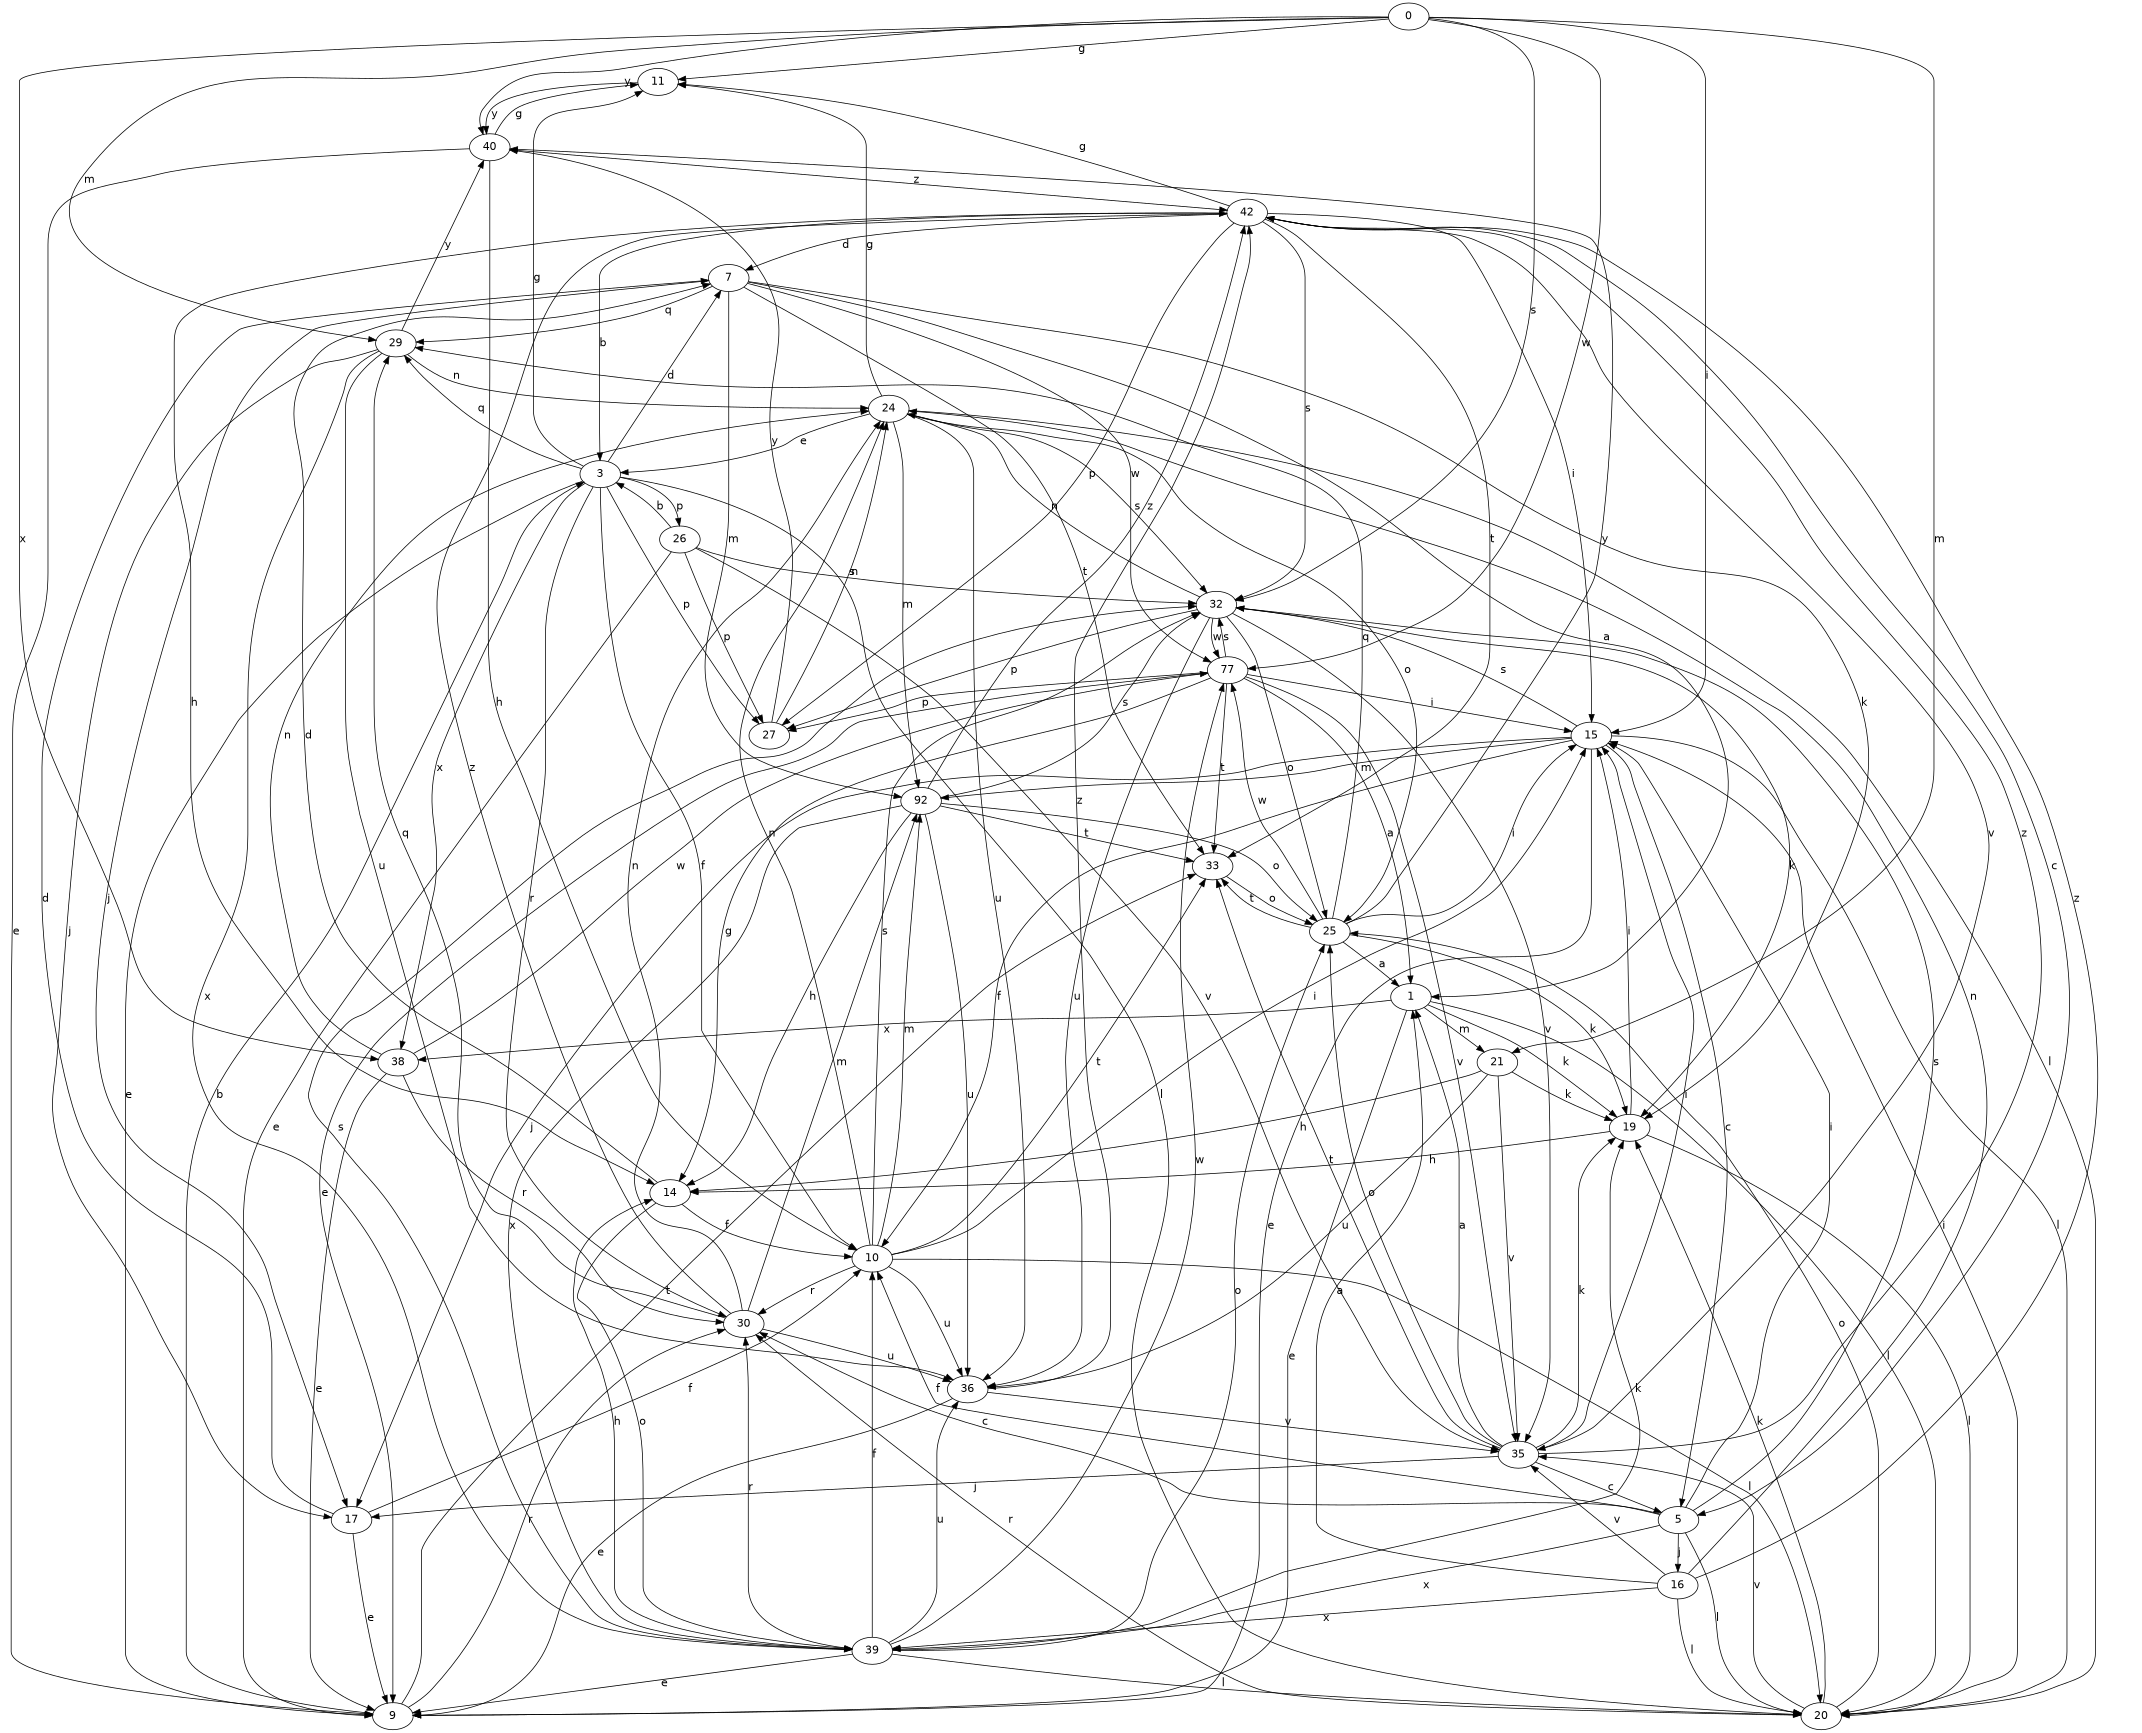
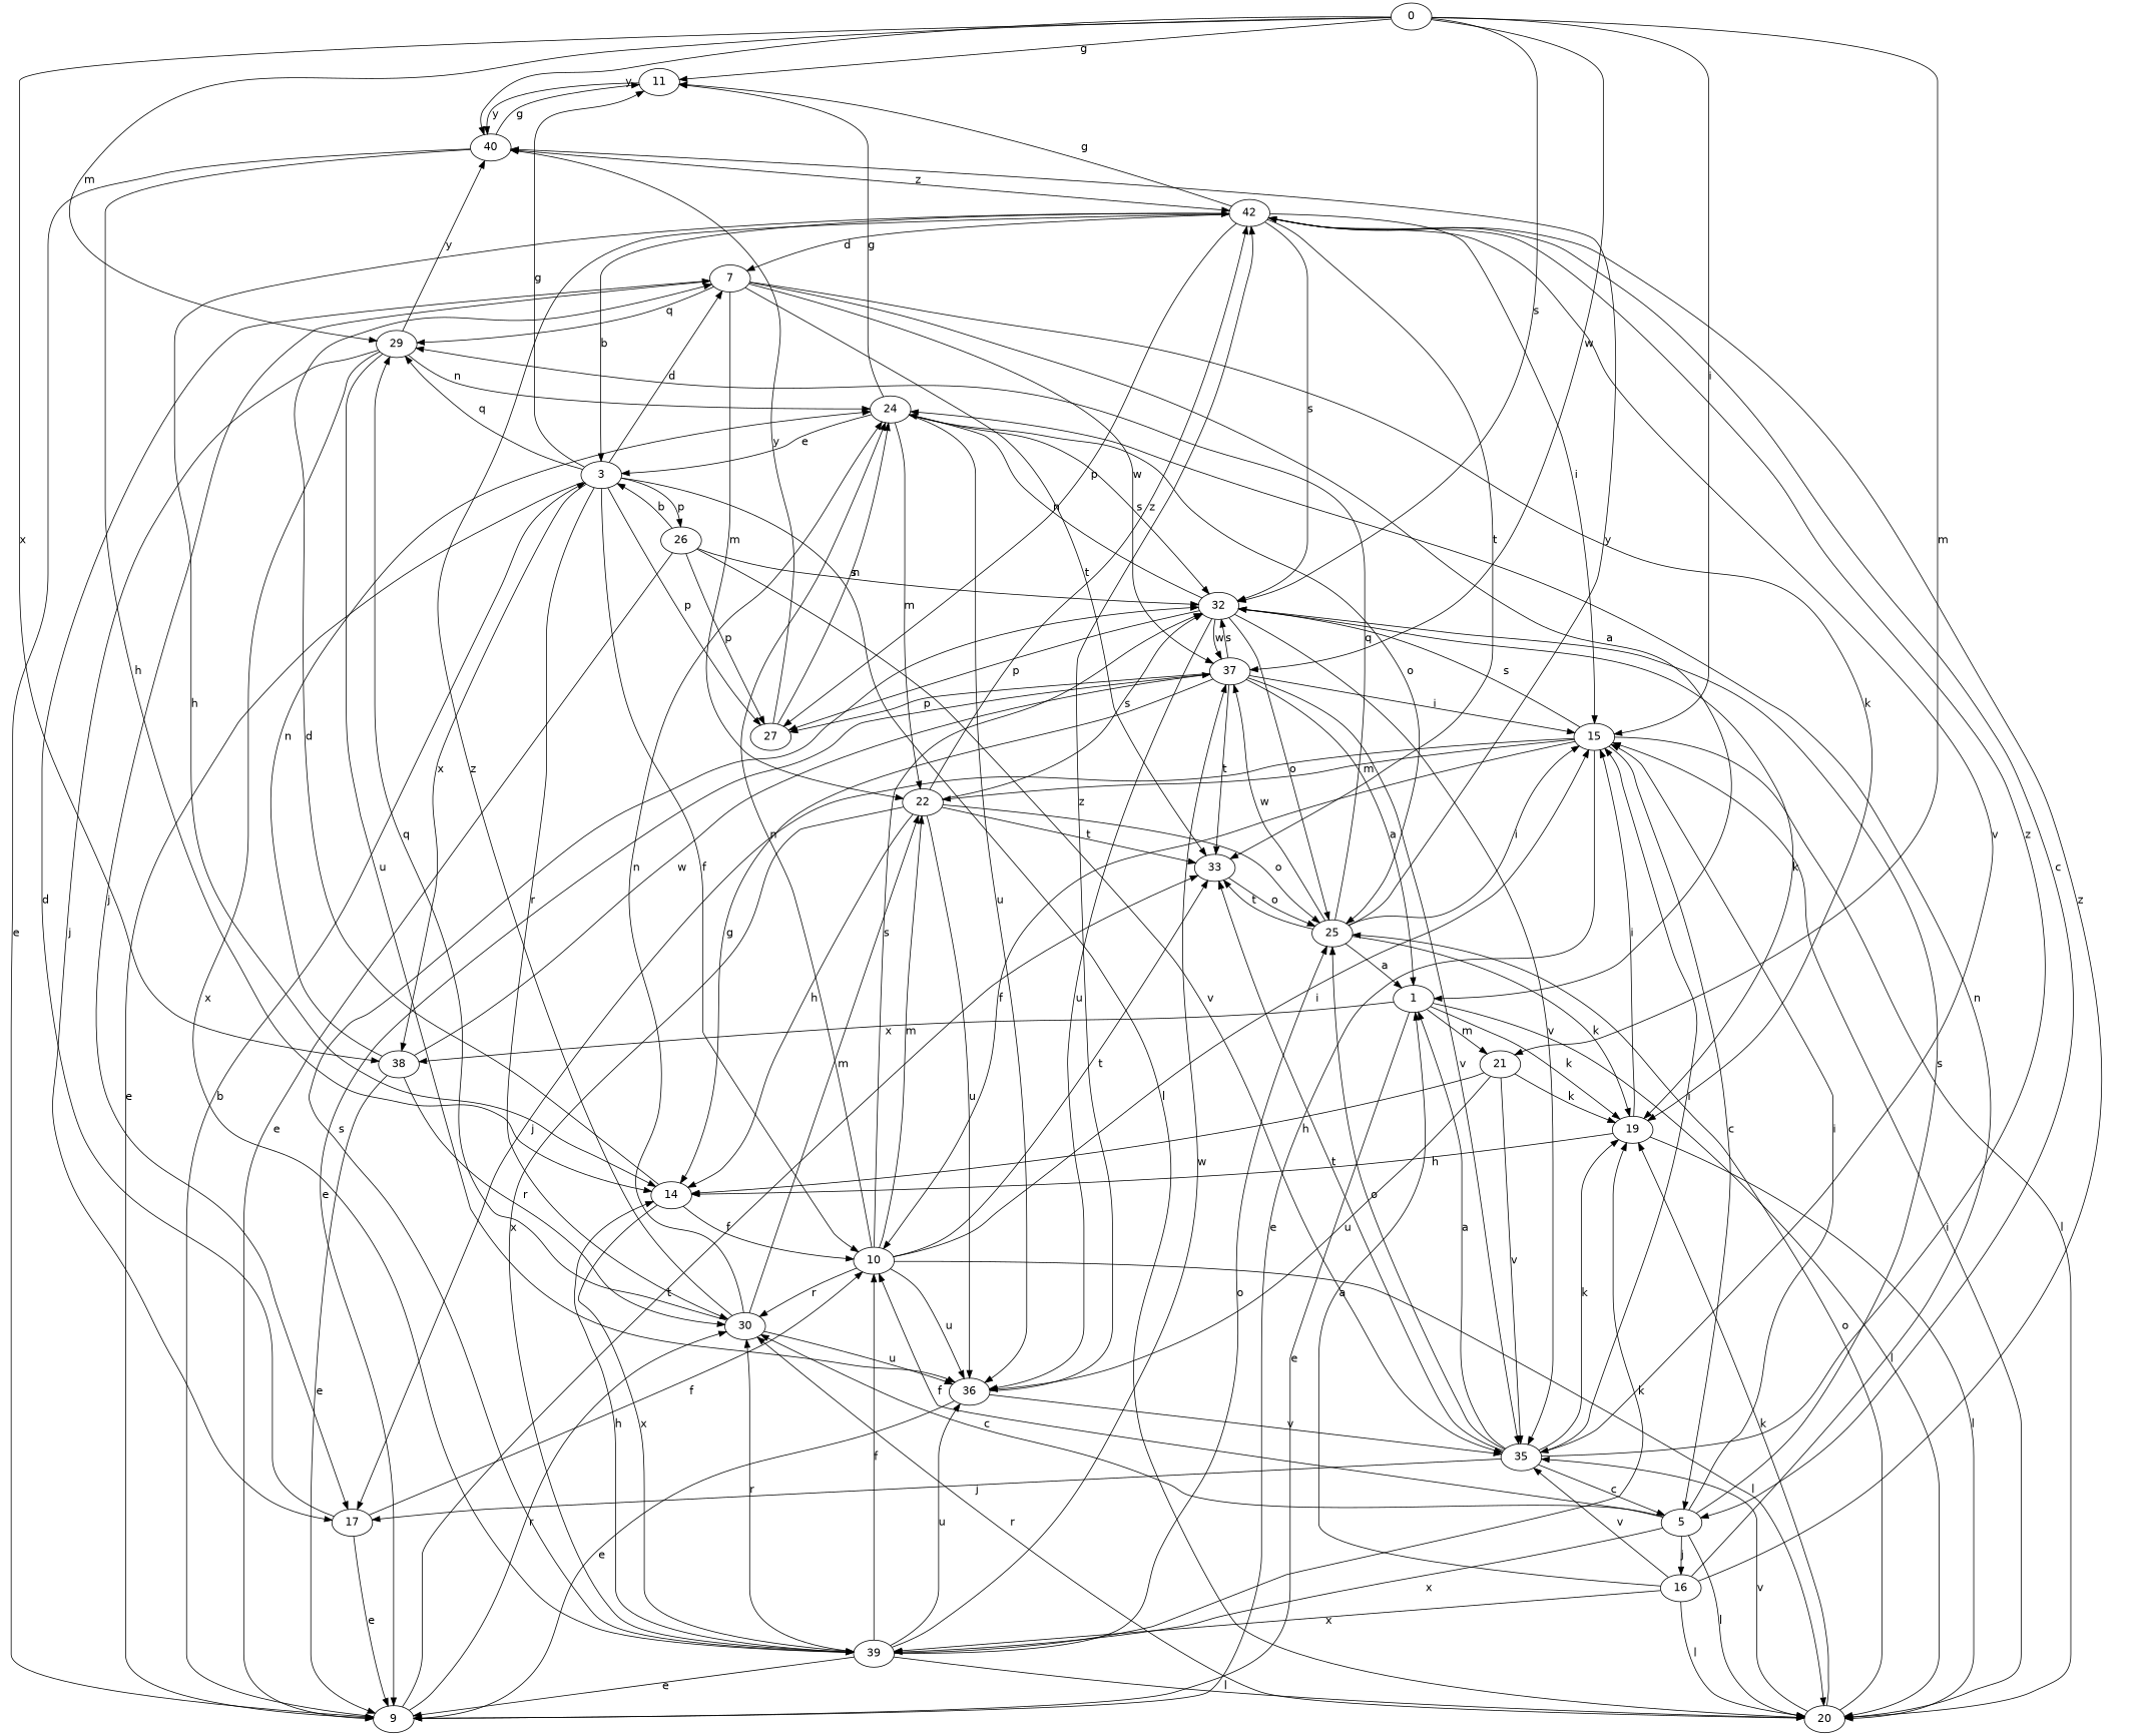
  strict digraph {
    fontname="DejaVu Sans"
    node [fontname="DejaVu Sans"]
    edge [fontname="DejaVu Sans"]
    0
    11
    15
    21
    29
    32
-   37 [label=77]
+   37
    38
    40
    9
    20
    10
    5
    17
-   22 [label=92]
+   22
    19
    n17 [label=36]
    14
    35
    39
    24
    27
    25
    1
    33
    30
    42
    3
    7
    26
    16
    0 -> 11 [label=g]
    0 -> 15 [label=i]
    0 -> 21 [label=m]
    0 -> 29 [label=m]
    0 -> 32 [label=s]
    0 -> 37 [label=w]
    0 -> 38 [label=x]
    0 -> 40 [label=y]
    11 -> 40 [label=y]
    15 -> 32 [label=s]
    15 -> 9 [label=e]
    15 -> 20 [label=l]
    15 -> 10 [label=f]
    15 -> 5 [label=c]
    15 -> 17 [label=j]
    15 -> 22 [label=m]
    21 -> 19 [label=k]
    21 -> n17 [label=u]
    21 -> 14 [label=h]
    21 -> 35 [label=v]
    29 -> 40 [label=y]
    29 -> 17 [label=j]
    29 -> n17 [label=u]
    29 -> 39 [label=x]
    29 -> 24 [label=n]
    32 -> 37 [label=w]
    32 -> 19 [label=k]
    32 -> n17 [label=u]
    32 -> 35 [label=v]
    32 -> 24 [label=n]
    32 -> 27 [label=p]
    32 -> 25 [label=o]
    37 -> 15 [label=i]
    37 -> 32 [label=s]
    37 -> 9 [label=e]
    37 -> 14 [label=g]
    37 -> 35 [label=v]
    37 -> 27 [label=p]
    37 -> 1 [label=a]
    37 -> 33 [label=t]
    38 -> 37 [label=w]
    38 -> 9 [label=e]
    38 -> 24 [label=n]
    38 -> 30 [label=r]
    40 -> 11 [label=g]
    40 -> 9 [label=e]
-   40 -> 10 [label=h]
+   40 -> 14 [label=h]
    40 -> 42 [label=z]
    9 -> 33 [label=t]
    9 -> 30 [label=r]
    9 -> 3 [label=b]
    20 -> 15 [label=i]
    20 -> 19 [label=k]
    20 -> 35 [label=v]
    20 -> 25 [label=o]
    20 -> 30 [label=r]
    10 -> 15 [label=i]
    10 -> 32 [label=s]
    10 -> 20 [label=l]
    10 -> 22 [label=m]
    10 -> n17 [label=u]
    10 -> 24 [label=n]
    10 -> 33 [label=t]
    10 -> 30 [label=r]
    5 -> 15 [label=i]
    5 -> 32 [label=s]
    5 -> 20 [label=l]
    5 -> 10 [label=f]
    5 -> 39 [label=x]
    5 -> 30 [label=c]
    5 -> 16 [label=j]
    17 -> 9 [label=e]
    17 -> 10 [label=f]
    17 -> 7 [label=d]
    22 -> 32 [label=s]
    22 -> n17 [label=u]
    22 -> 14 [label=h]
    22 -> 39 [label=x]
    22 -> 25 [label=o]
    22 -> 33 [label=t]
    22 -> 42 [label=z]
    19 -> 15 [label=i]
    19 -> 20 [label=l]
    19 -> 14 [label=h]
    n17 -> 9 [label=e]
    n17 -> 35 [label=v]
    n17 -> 42 [label=z]
    14 -> 10 [label=f]
-   14 -> 39 [label=o]
+   14 -> 39 [label=x]
    14 -> 7 [label=d]
    35 -> 15 [label=i]
    35 -> 5 [label=c]
    35 -> 17 [label=j]
    35 -> 19 [label=k]
    35 -> 25 [label=o]
    35 -> 1 [label=a]
    35 -> 33 [label=t]
    35 -> 42 [label=z]
    39 -> 32 [label=s]
    39 -> 37 [label=w]
    39 -> 9 [label=e]
    39 -> 20 [label=l]
    39 -> 10 [label=f]
    39 -> 19 [label=k]
    39 -> n17 [label=u]
    39 -> 14 [label=h]
    39 -> 25 [label=o]
    39 -> 30 [label=r]
    24 -> 11 [label=g]
    24 -> 32 [label=s]
-   24 -> 20 [label=l]
    24 -> 22 [label=m]
    24 -> n17 [label=u]
    24 -> 25 [label=o]
    24 -> 3 [label=e]
    27 -> 40 [label=y]
    27 -> 24 [label=n]
    25 -> 15 [label=i]
    25 -> 29 [label=q]
    25 -> 37 [label=w]
    25 -> 40 [label=y]
    25 -> 19 [label=k]
    25 -> 1 [label=a]
    25 -> 33 [label=t]
    1 -> 21 [label=m]
    1 -> 38 [label=x]
    1 -> 9 [label=e]
    1 -> 20 [label=l]
    1 -> 19 [label=k]
    33 -> 25 [label=o]
    30 -> 29 [label=q]
    30 -> 22 [label=m]
    30 -> n17 [label=u]
    30 -> 24 [label=n]
    30 -> 42 [label=z]
    42 -> 11 [label=g]
    42 -> 15 [label=i]
    42 -> 32 [label=s]
    42 -> 5 [label=c]
    42 -> 14 [label=h]
    42 -> 35 [label=v]
    42 -> 27 [label=p]
    42 -> 33 [label=t]
    42 -> 3 [label=b]
    42 -> 7 [label=d]
    3 -> 11 [label=g]
    3 -> 29 [label=q]
    3 -> 38 [label=x]
    3 -> 9 [label=e]
    3 -> 20 [label=l]
    3 -> 10 [label=f]
    3 -> 27 [label=p]
    3 -> 30 [label=r]
    3 -> 7 [label=d]
    3 -> 26 [label=p]
    7 -> 29 [label=q]
    7 -> 37 [label=w]
    7 -> 17 [label=j]
    7 -> 22 [label=m]
    7 -> 19 [label=k]
    7 -> 1 [label=a]
    7 -> 33 [label=t]
    26 -> 32 [label=s]
    26 -> 9 [label=e]
    26 -> 35 [label=v]
    26 -> 27 [label=p]
    26 -> 3 [label=b]
    16 -> 20 [label=l]
    16 -> 35 [label=v]
    16 -> 39 [label=x]
    16 -> 24 [label=n]
    16 -> 1 [label=a]
    16 -> 42 [label=z]
  }
